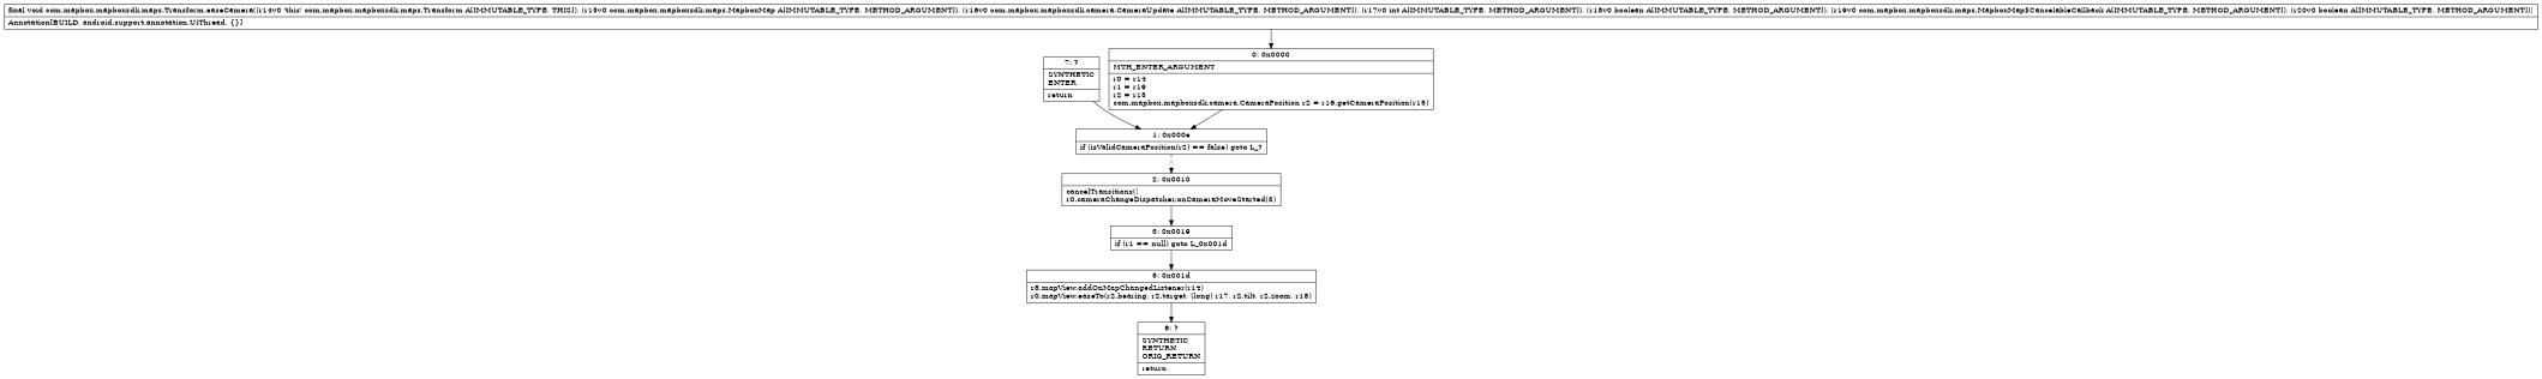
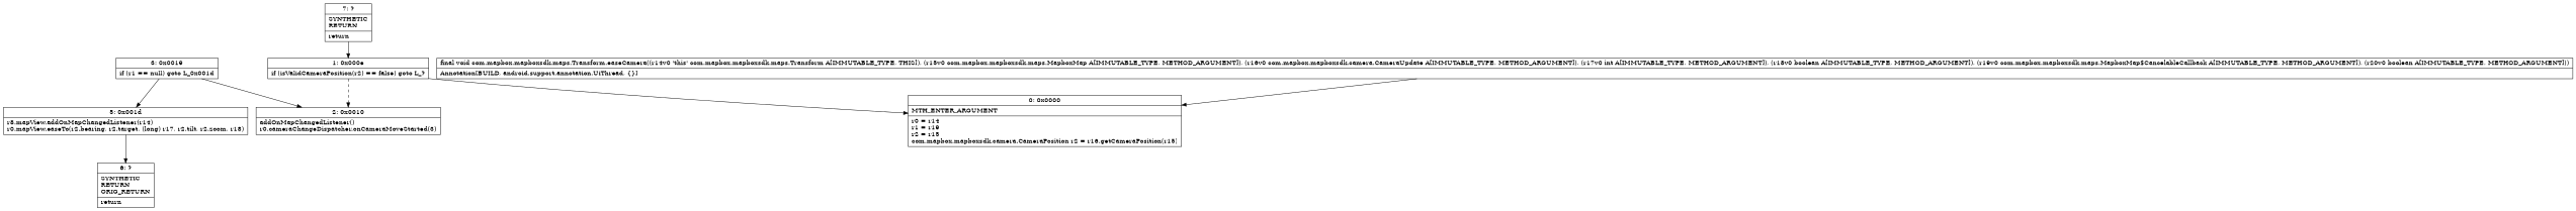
  digraph {
    node [shape=record]
    n1 [label="{0\:\ 0x0000|MTH_ENTER_ARGUMENT\l|r0 = r14\lr1 = r19\lr2 = r15\lcom.mapbox.mapboxsdk.camera.CameraPosition r2 = r16.getCameraPosition(r15)\l}"]
    n2 [label="{1\:\ 0x000e|if (isValidCameraPosition(r2) == false) goto L_?\l}"]
-   n3 [label="{2\:\ 0x0010|cancelTransitions()\lr0.cameraChangeDispatcher.onCameraMoveStarted(3)\l}"]
+   n3 [label="{2\:\ 0x0010|addOnMapChangedListener()\lr0.cameraChangeDispatcher.onCameraMoveStarted(3)\l}"]
    n4 [label="{3\:\ 0x0019|if (r1 == null) goto L_0x001d\l}"]
-   n5 [label="{7\:\ ?|SYNTHETIC\lENTER\l|return\l}"]
+   n5 [label="{7\:\ ?|SYNTHETIC\lRETURN\l|return\l}"]
    n6 [label="{5\:\ 0x001d|r8.mapView.addOnMapChangedListener(r14)\lr0.mapView.easeTo(r2.bearing, r2.target, (long) r17, r2.tilt, r2.zoom, r18)\l}"]
    n7 [label="{6\:\ ?|SYNTHETIC\lRETURN\lORIG_RETURN\l|return\l}"]
    n8 [label="{final void com.mapbox.mapboxsdk.maps.Transform.easeCamera((r14v0 'this' com.mapbox.mapboxsdk.maps.Transform A[IMMUTABLE_TYPE, THIS]), (r15v0 com.mapbox.mapboxsdk.maps.MapboxMap A[IMMUTABLE_TYPE, METHOD_ARGUMENT]), (r16v0 com.mapbox.mapboxsdk.camera.CameraUpdate A[IMMUTABLE_TYPE, METHOD_ARGUMENT]), (r17v0 int A[IMMUTABLE_TYPE, METHOD_ARGUMENT]), (r18v0 boolean A[IMMUTABLE_TYPE, METHOD_ARGUMENT]), (r19v0 com.mapbox.mapboxsdk.maps.MapboxMap$CancelableCallback A[IMMUTABLE_TYPE, METHOD_ARGUMENT]), (r20v0 boolean A[IMMUTABLE_TYPE, METHOD_ARGUMENT]))  | Annotation[BUILD, android.support.annotation.UiThread, \{\}]\l}"]
-   n1 -> n2
+   n2 -> n1
    n2 -> n3 [style=dashed]
-   n3 -> n4
+   n4 -> n3
    n4 -> n6
    n5 -> n2
    n6 -> n7
    n8 -> n1
  }
